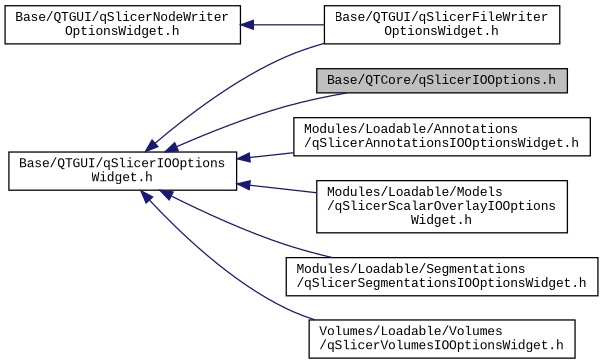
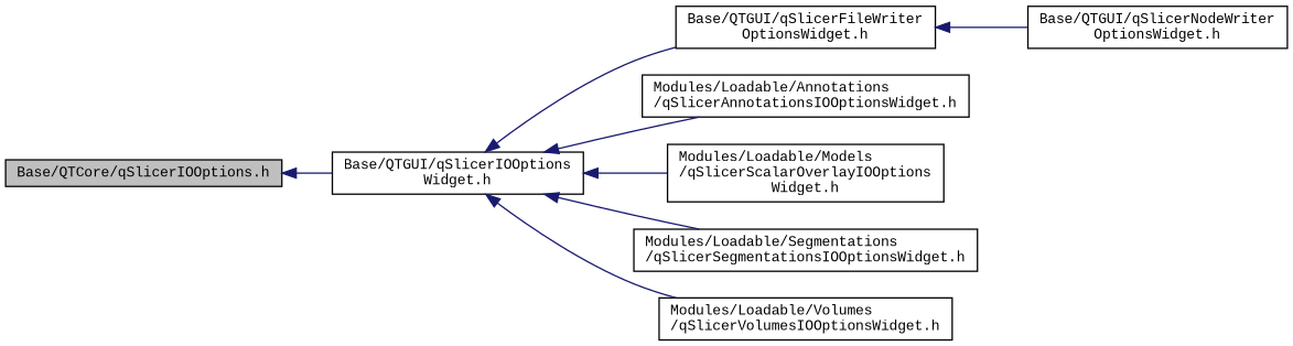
  digraph {
    fontname="Liberation Mono"
    rankdir=LR
    node [color=black fontname="Liberation Mono" fontsize=10 shape=record]
    edge [color=midnightblue dir=back fontname="Liberation Mono" fontsize=10 labelfontname=Helvetica labelfontsize=10 style=solid]
    n1 [fillcolor=grey75 fontcolor=black height=0.2 label="Base/QTCore/qSlicerIOOptions.h" style=filled width=0.4]
    n2 [height=0.2 label="Base/QTGUI/qSlicerIOOptions\lWidget.h" width=0.4]
    n3 [height=0.2 label="Base/QTGUI/qSlicerFileWriter\lOptionsWidget.h" width=0.4]
    n4 [height=0.2 label="Modules/Loadable/Annotations\l/qSlicerAnnotationsIOOptionsWidget.h" width=0.4]
    n5 [height=0.2 label="Modules/Loadable/Models\l/qSlicerScalarOverlayIOOptions\lWidget.h" width=0.4]
    n6 [height=0.2 label="Modules/Loadable/Segmentations\l/qSlicerSegmentationsIOOptionsWidget.h" width=0.4]
-   n7 [height=0.2 label="Volumes/Loadable/Volumes\l/qSlicerVolumesIOOptionsWidget.h" width=0.4]
+   n7 [height=0.2 label="Modules/Loadable/Volumes\l/qSlicerVolumesIOOptionsWidget.h" width=0.4]
    n8 [height=0.2 label="Base/QTGUI/qSlicerNodeWriter\lOptionsWidget.h" width=0.4]
-   n2 -> n1
+   n1 -> n2
    n2 -> n3
    n2 -> n4
    n2 -> n5
    n2 -> n6
    n2 -> n7
-   n8 -> n3
+   n3 -> n8
  }
